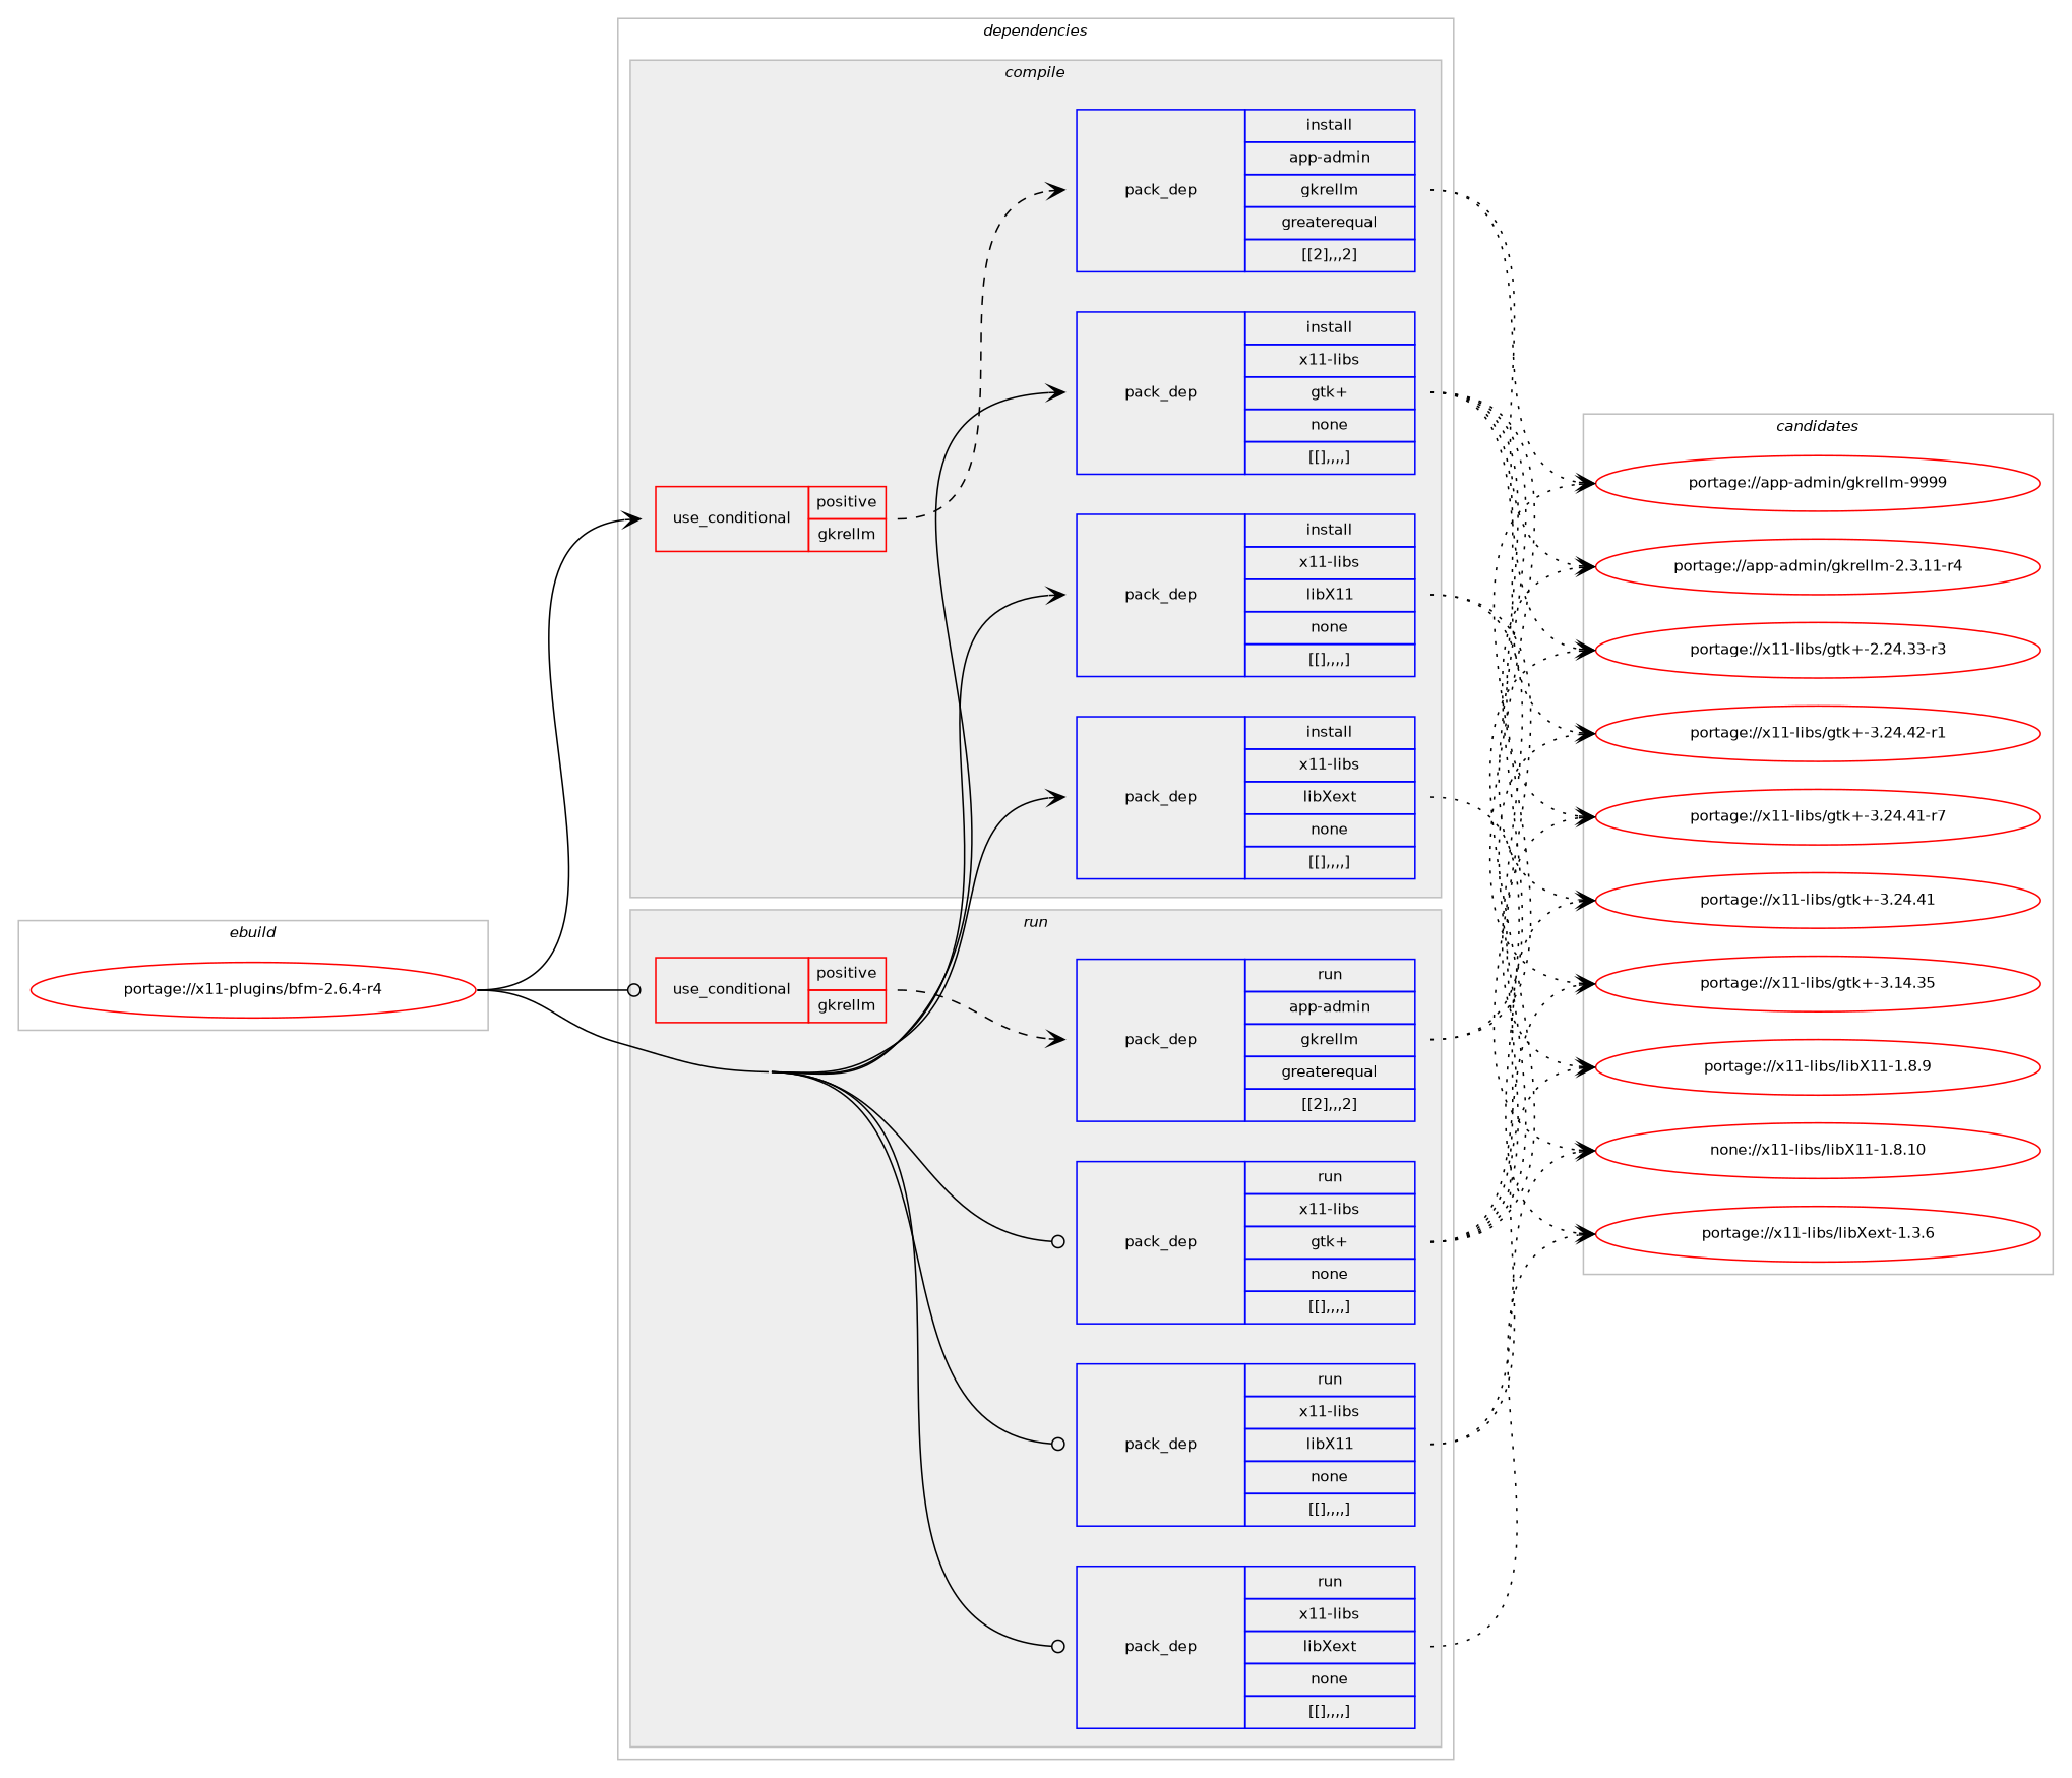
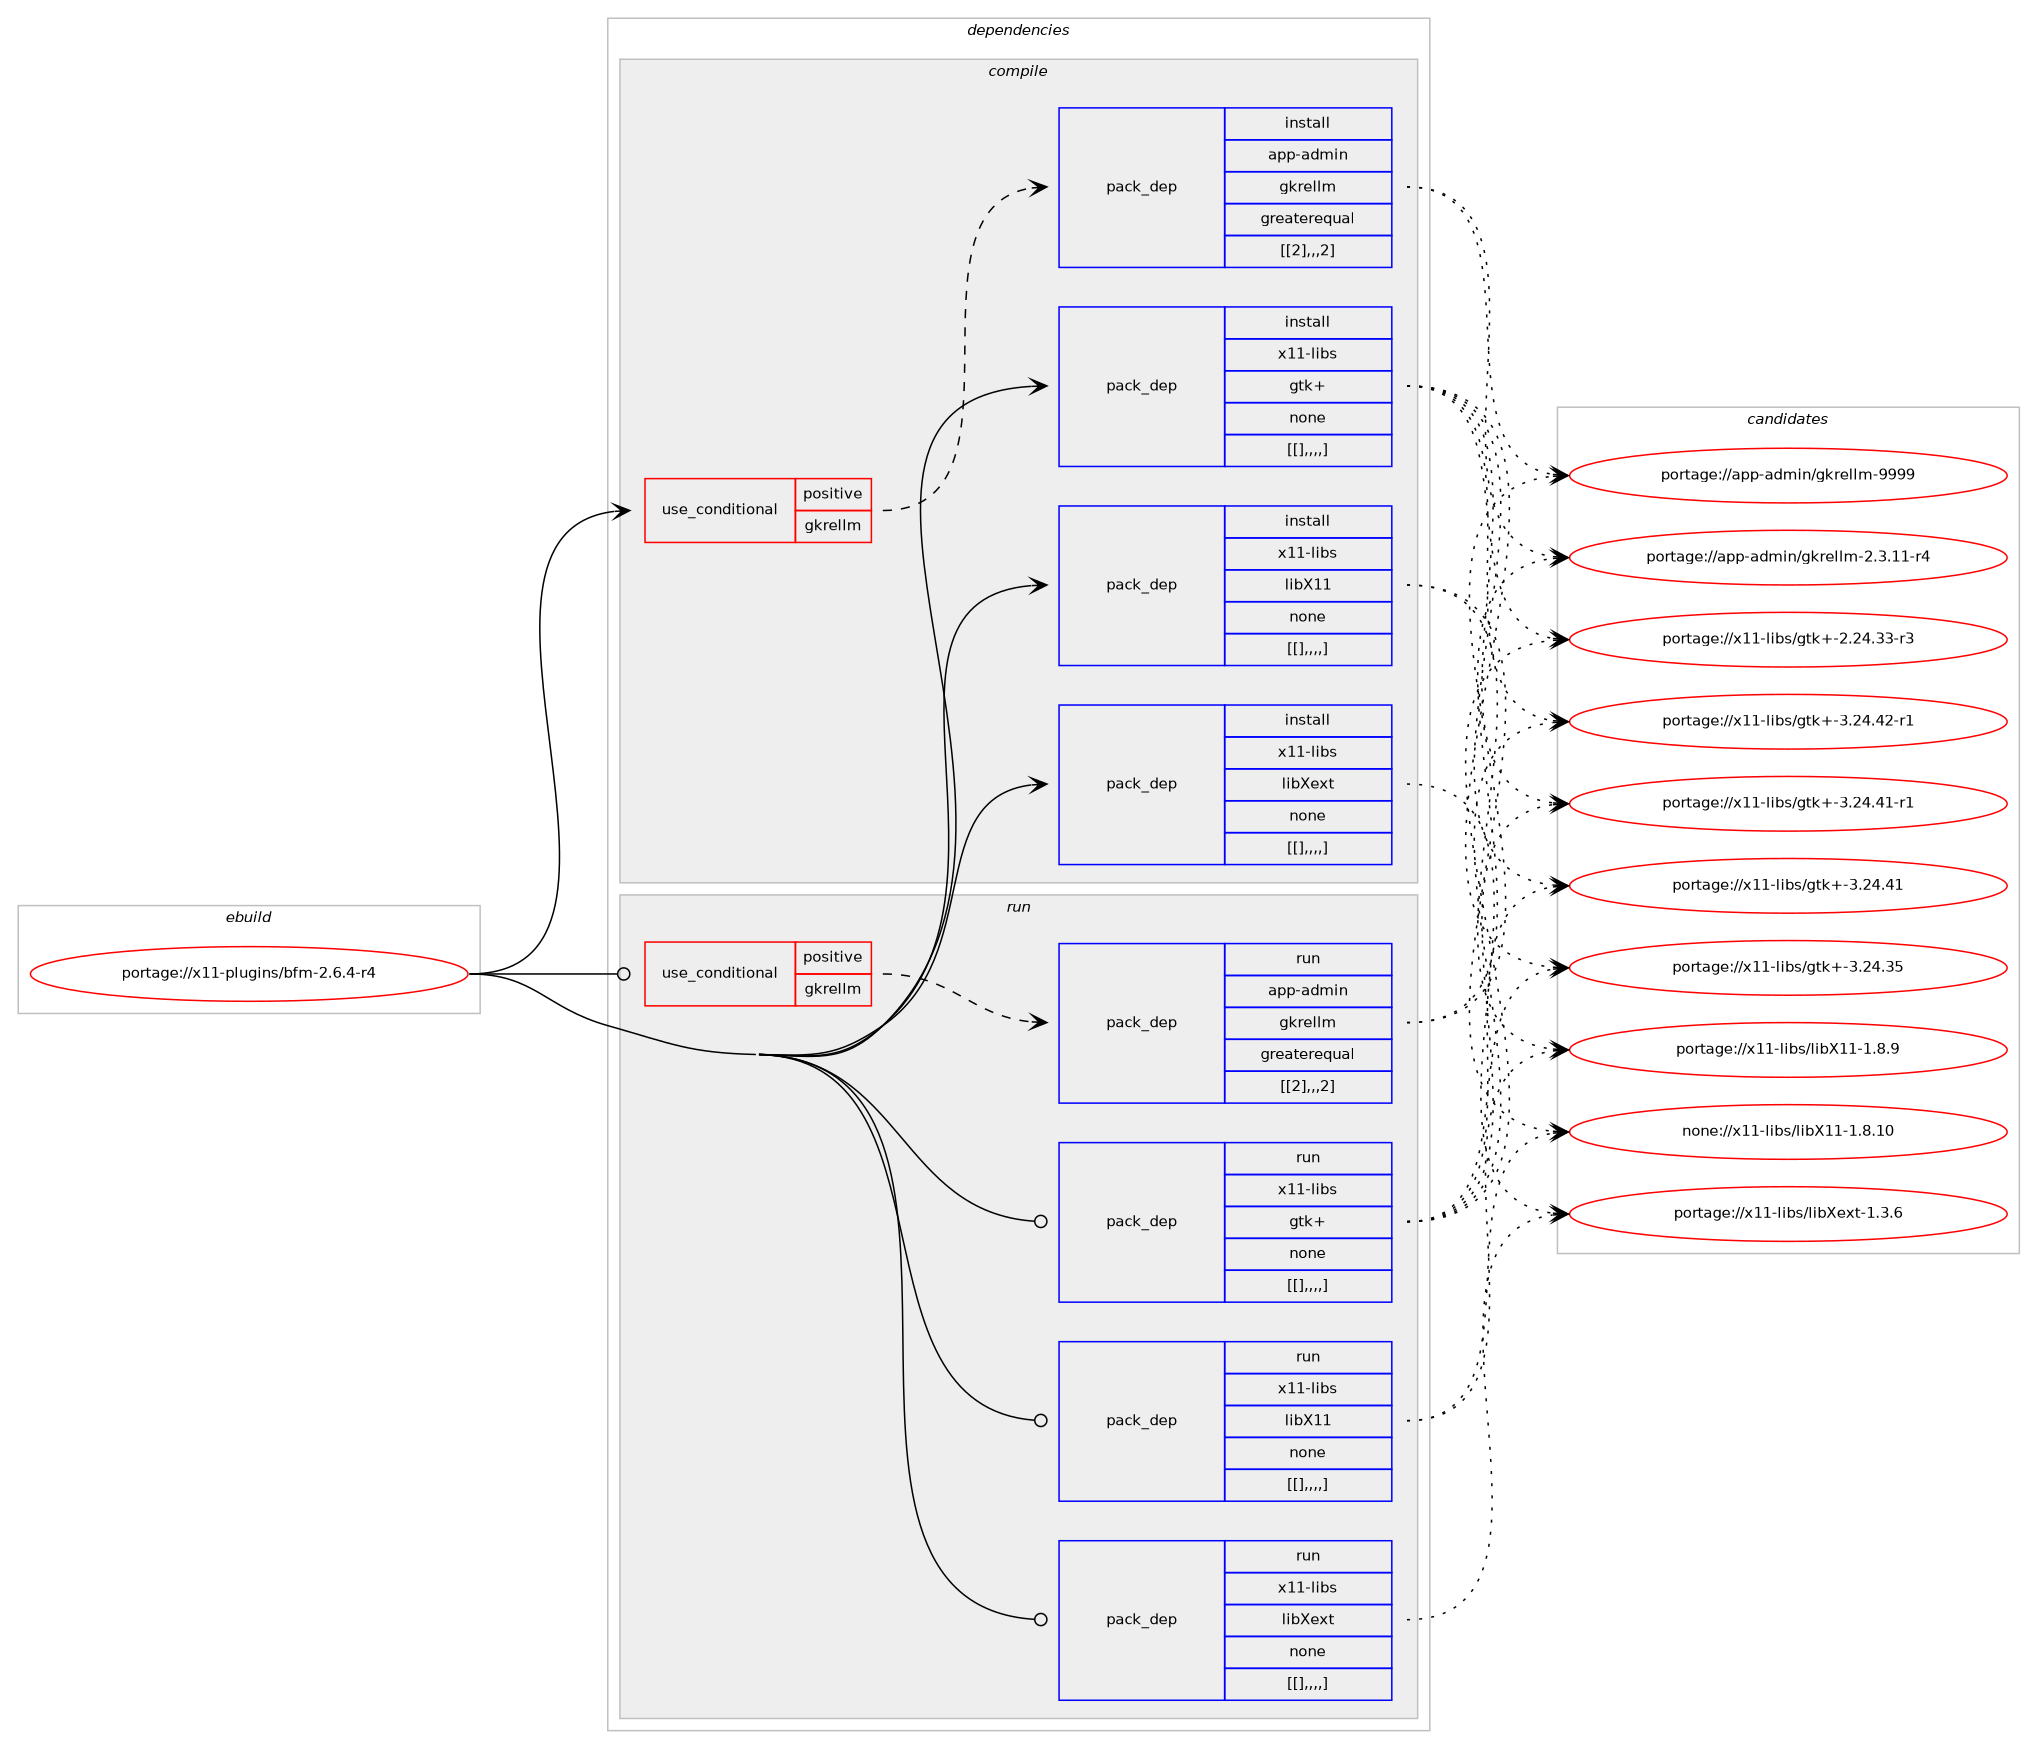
  digraph {
    compound=true
    concentrate=true
    fontname=Helvetica
    fontsize=10
    newrank=true
    rankdir=LR
    ranksep=1.5
    node [color=red fontname=Helvetica fontsize=10]
    edge [arrowhead=vee headport=w style=dotted tailport=e weight=100]
    n1 [label="portage://x11-plugins/bfm-2.6.4-r4" width=4]
    n2 [color=blue label=<<TABLE BORDER="0" CELLBORDER="1" CELLSPACING="0" CELLPADDING="4" WIDTH="220"><TR><TD ROWSPAN="6" CELLPADDING="30">pack_dep</TD></TR><TR><TD WIDTH="110">install</TD></TR><TR><TD>app-admin</TD></TR><TR><TD>gkrellm</TD></TR><TR><TD>greaterequal</TD></TR><TR><TD>[[2],,,2]</TD></TR></TABLE>> shape=none]
    n3 [label=<<TABLE BORDER="0" CELLBORDER="1" CELLSPACING="0" CELLPADDING="4"><TR><TD ROWSPAN="3" CELLPADDING="10">use_conditional</TD></TR><TR><TD>positive</TD></TR><TR><TD>gkrellm</TD></TR></TABLE>> shape=none]
    n4 [color=blue label=<<TABLE BORDER="0" CELLBORDER="1" CELLSPACING="0" CELLPADDING="4" WIDTH="220"><TR><TD ROWSPAN="6" CELLPADDING="30">pack_dep</TD></TR><TR><TD WIDTH="110">install</TD></TR><TR><TD>x11-libs</TD></TR><TR><TD>gtk+</TD></TR><TR><TD>none</TD></TR><TR><TD>[[],,,,]</TD></TR></TABLE>> shape=none]
    n5 [color=blue label=<<TABLE BORDER="0" CELLBORDER="1" CELLSPACING="0" CELLPADDING="4" WIDTH="220"><TR><TD ROWSPAN="6" CELLPADDING="30">pack_dep</TD></TR><TR><TD WIDTH="110">install</TD></TR><TR><TD>x11-libs</TD></TR><TR><TD>libX11</TD></TR><TR><TD>none</TD></TR><TR><TD>[[],,,,]</TD></TR></TABLE>> shape=none]
    n6 [color=blue label=<<TABLE BORDER="0" CELLBORDER="1" CELLSPACING="0" CELLPADDING="4" WIDTH="220"><TR><TD ROWSPAN="6" CELLPADDING="30">pack_dep</TD></TR><TR><TD WIDTH="110">install</TD></TR><TR><TD>x11-libs</TD></TR><TR><TD>libXext</TD></TR><TR><TD>none</TD></TR><TR><TD>[[],,,,]</TD></TR></TABLE>> shape=none]
    n7 [color=blue label=<<TABLE BORDER="0" CELLBORDER="1" CELLSPACING="0" CELLPADDING="4" WIDTH="220"><TR><TD ROWSPAN="6" CELLPADDING="30">pack_dep</TD></TR><TR><TD WIDTH="110">run</TD></TR><TR><TD>app-admin</TD></TR><TR><TD>gkrellm</TD></TR><TR><TD>greaterequal</TD></TR><TR><TD>[[2],,,2]</TD></TR></TABLE>> shape=none]
    n8 [label=<<TABLE BORDER="0" CELLBORDER="1" CELLSPACING="0" CELLPADDING="4"><TR><TD ROWSPAN="3" CELLPADDING="10">use_conditional</TD></TR><TR><TD>positive</TD></TR><TR><TD>gkrellm</TD></TR></TABLE>> shape=none]
    n9 [color=blue label=<<TABLE BORDER="0" CELLBORDER="1" CELLSPACING="0" CELLPADDING="4" WIDTH="220"><TR><TD ROWSPAN="6" CELLPADDING="30">pack_dep</TD></TR><TR><TD WIDTH="110">run</TD></TR><TR><TD>x11-libs</TD></TR><TR><TD>gtk+</TD></TR><TR><TD>none</TD></TR><TR><TD>[[],,,,]</TD></TR></TABLE>> shape=none]
    n10 [color=blue label=<<TABLE BORDER="0" CELLBORDER="1" CELLSPACING="0" CELLPADDING="4" WIDTH="220"><TR><TD ROWSPAN="6" CELLPADDING="30">pack_dep</TD></TR><TR><TD WIDTH="110">run</TD></TR><TR><TD>x11-libs</TD></TR><TR><TD>libX11</TD></TR><TR><TD>none</TD></TR><TR><TD>[[],,,,]</TD></TR></TABLE>> shape=none]
    n11 [color=blue label=<<TABLE BORDER="0" CELLBORDER="1" CELLSPACING="0" CELLPADDING="4" WIDTH="220"><TR><TD ROWSPAN="6" CELLPADDING="30">pack_dep</TD></TR><TR><TD WIDTH="110">run</TD></TR><TR><TD>x11-libs</TD></TR><TR><TD>libXext</TD></TR><TR><TD>none</TD></TR><TR><TD>[[],,,,]</TD></TR></TABLE>> shape=none]
    n12 [label="portage://app-admin/gkrellm-9999" width=4]
    n13 [label="portage://app-admin/gkrellm-2.3.11-r4" width=4]
    n14 [label="portage://x11-libs/gtk+-3.24.42-r1" width=4]
-   n15 [label="portage://x11-libs/gtk+-3.24.41-r7" width=4]
+   n15 [label="portage://x11-libs/gtk+-3.24.41-r1" width=4]
    n16 [label="portage://x11-libs/gtk+-3.24.41" width=4]
-   n17 [label="portage://x11-libs/gtk+-3.14.35" width=4]
+   n17 [label="portage://x11-libs/gtk+-3.24.35" width=4]
    n18 [label="portage://x11-libs/gtk+-2.24.33-r3" width=4]
    n19 [label="none://x11-libs/libX11-1.8.10" width=4]
    n20 [label="portage://x11-libs/libX11-1.8.9" width=4]
    n21 [label="portage://x11-libs/libXext-1.3.6" width=4]
    subgraph cluster_1 {
      color=gray
      label=<<i>ebuild</i>>
      n1
    }
    subgraph cluster_2 {
      color=gray
      label=<<i>dependencies</i>>
      subgraph cluster_3 {
        color=gray
        fillcolor="#eeeeee"
        label=<<i>compile</i>>
        style=filled
        subgraph sub_4 {
          color=gray
          fillcolor="#eeeeee"
          label=<<i>compile</i>>
          style=filled
          n3
          subgraph sub_5 {
            color=gray
            fillcolor="#eeeeee"
            label=<<i>compile</i>>
            style=filled
            n2
          }
        }
        subgraph sub_6 {
          color=gray
          fillcolor="#eeeeee"
          label=<<i>compile</i>>
          style=filled
          n4
        }
        subgraph sub_7 {
          color=gray
          fillcolor="#eeeeee"
          label=<<i>compile</i>>
          style=filled
          n5
        }
        subgraph sub_8 {
          color=gray
          fillcolor="#eeeeee"
          label=<<i>compile</i>>
          style=filled
          n6
        }
      }
      subgraph cluster_9 {
        color=gray
        fillcolor="#eeeeee"
        label=<<i>compile and run</i>>
        style=filled
      }
      subgraph cluster_10 {
        color=gray
        fillcolor="#eeeeee"
        label=<<i>run</i>>
        style=filled
        subgraph sub_11 {
          color=gray
          fillcolor="#eeeeee"
          label=<<i>run</i>>
          style=filled
          n8
          subgraph sub_12 {
            color=gray
            fillcolor="#eeeeee"
            label=<<i>run</i>>
            style=filled
            n7
          }
        }
        subgraph sub_13 {
          color=gray
          fillcolor="#eeeeee"
          label=<<i>run</i>>
          style=filled
          n9
        }
        subgraph sub_14 {
          color=gray
          fillcolor="#eeeeee"
          label=<<i>run</i>>
          style=filled
          n10
        }
        subgraph sub_15 {
          color=gray
          fillcolor="#eeeeee"
          label=<<i>run</i>>
          style=filled
          n11
        }
      }
    }
    subgraph cluster_16 {
      color=gray
      label=<<i>candidates</i>>
      rank=same
      subgraph sub_17 {
        color=black
        label=<<i>candidates</i>>
        nodesep=1
        rank=same
        n12
        n13
      }
      subgraph sub_18 {
        color=black
        label=<<i>candidates</i>>
        nodesep=1
        rank=same
        n14
        n15
        n16
        n17
        n18
      }
      subgraph sub_19 {
        color=black
        label=<<i>candidates</i>>
        nodesep=1
        rank=same
        n19
        n20
      }
      subgraph sub_20 {
        color=black
        label=<<i>candidates</i>>
        nodesep=1
        rank=same
        n21
      }
      subgraph sub_21 {
        color=black
        label=<<i>candidates</i>>
        nodesep=1
        rank=same
        n12
        n13
      }
      subgraph sub_22 {
        color=black
        label=<<i>candidates</i>>
        nodesep=1
        rank=same
        n14
        n15
        n16
        n17
        n18
      }
      subgraph sub_23 {
        color=black
        label=<<i>candidates</i>>
        nodesep=1
        rank=same
        n19
        n20
      }
      subgraph sub_24 {
        color=black
        label=<<i>candidates</i>>
        nodesep=1
        rank=same
        n21
      }
    }
    n1 -> n3 [style=solid weight=20]
    n1 -> n4 [style=solid weight=20]
    n1 -> n5 [style=solid weight=20]
    n1 -> n6 [style=solid weight=20]
    n1 -> n8 [arrowhead=odot style=solid weight=20]
    n1 -> n9 [arrowhead=odot style=solid weight=20]
    n1 -> n10 [arrowhead=odot style=solid weight=20]
    n1 -> n11 [arrowhead=odot style=solid weight=20]
    n2 -> n12
    n2 -> n13
    n3 -> n2 [style=dashed weight=20]
    n4 -> n14
    n4 -> n15
    n4 -> n16
    n4 -> n17
    n4 -> n18
    n5 -> n19
    n5 -> n20
    n6 -> n21
    n7 -> n12
    n7 -> n13
    n8 -> n7 [style=dashed weight=20]
    n9 -> n14
    n9 -> n15
    n9 -> n16
    n9 -> n17
    n9 -> n18
    n10 -> n19
    n10 -> n20
    n11 -> n21
  }
